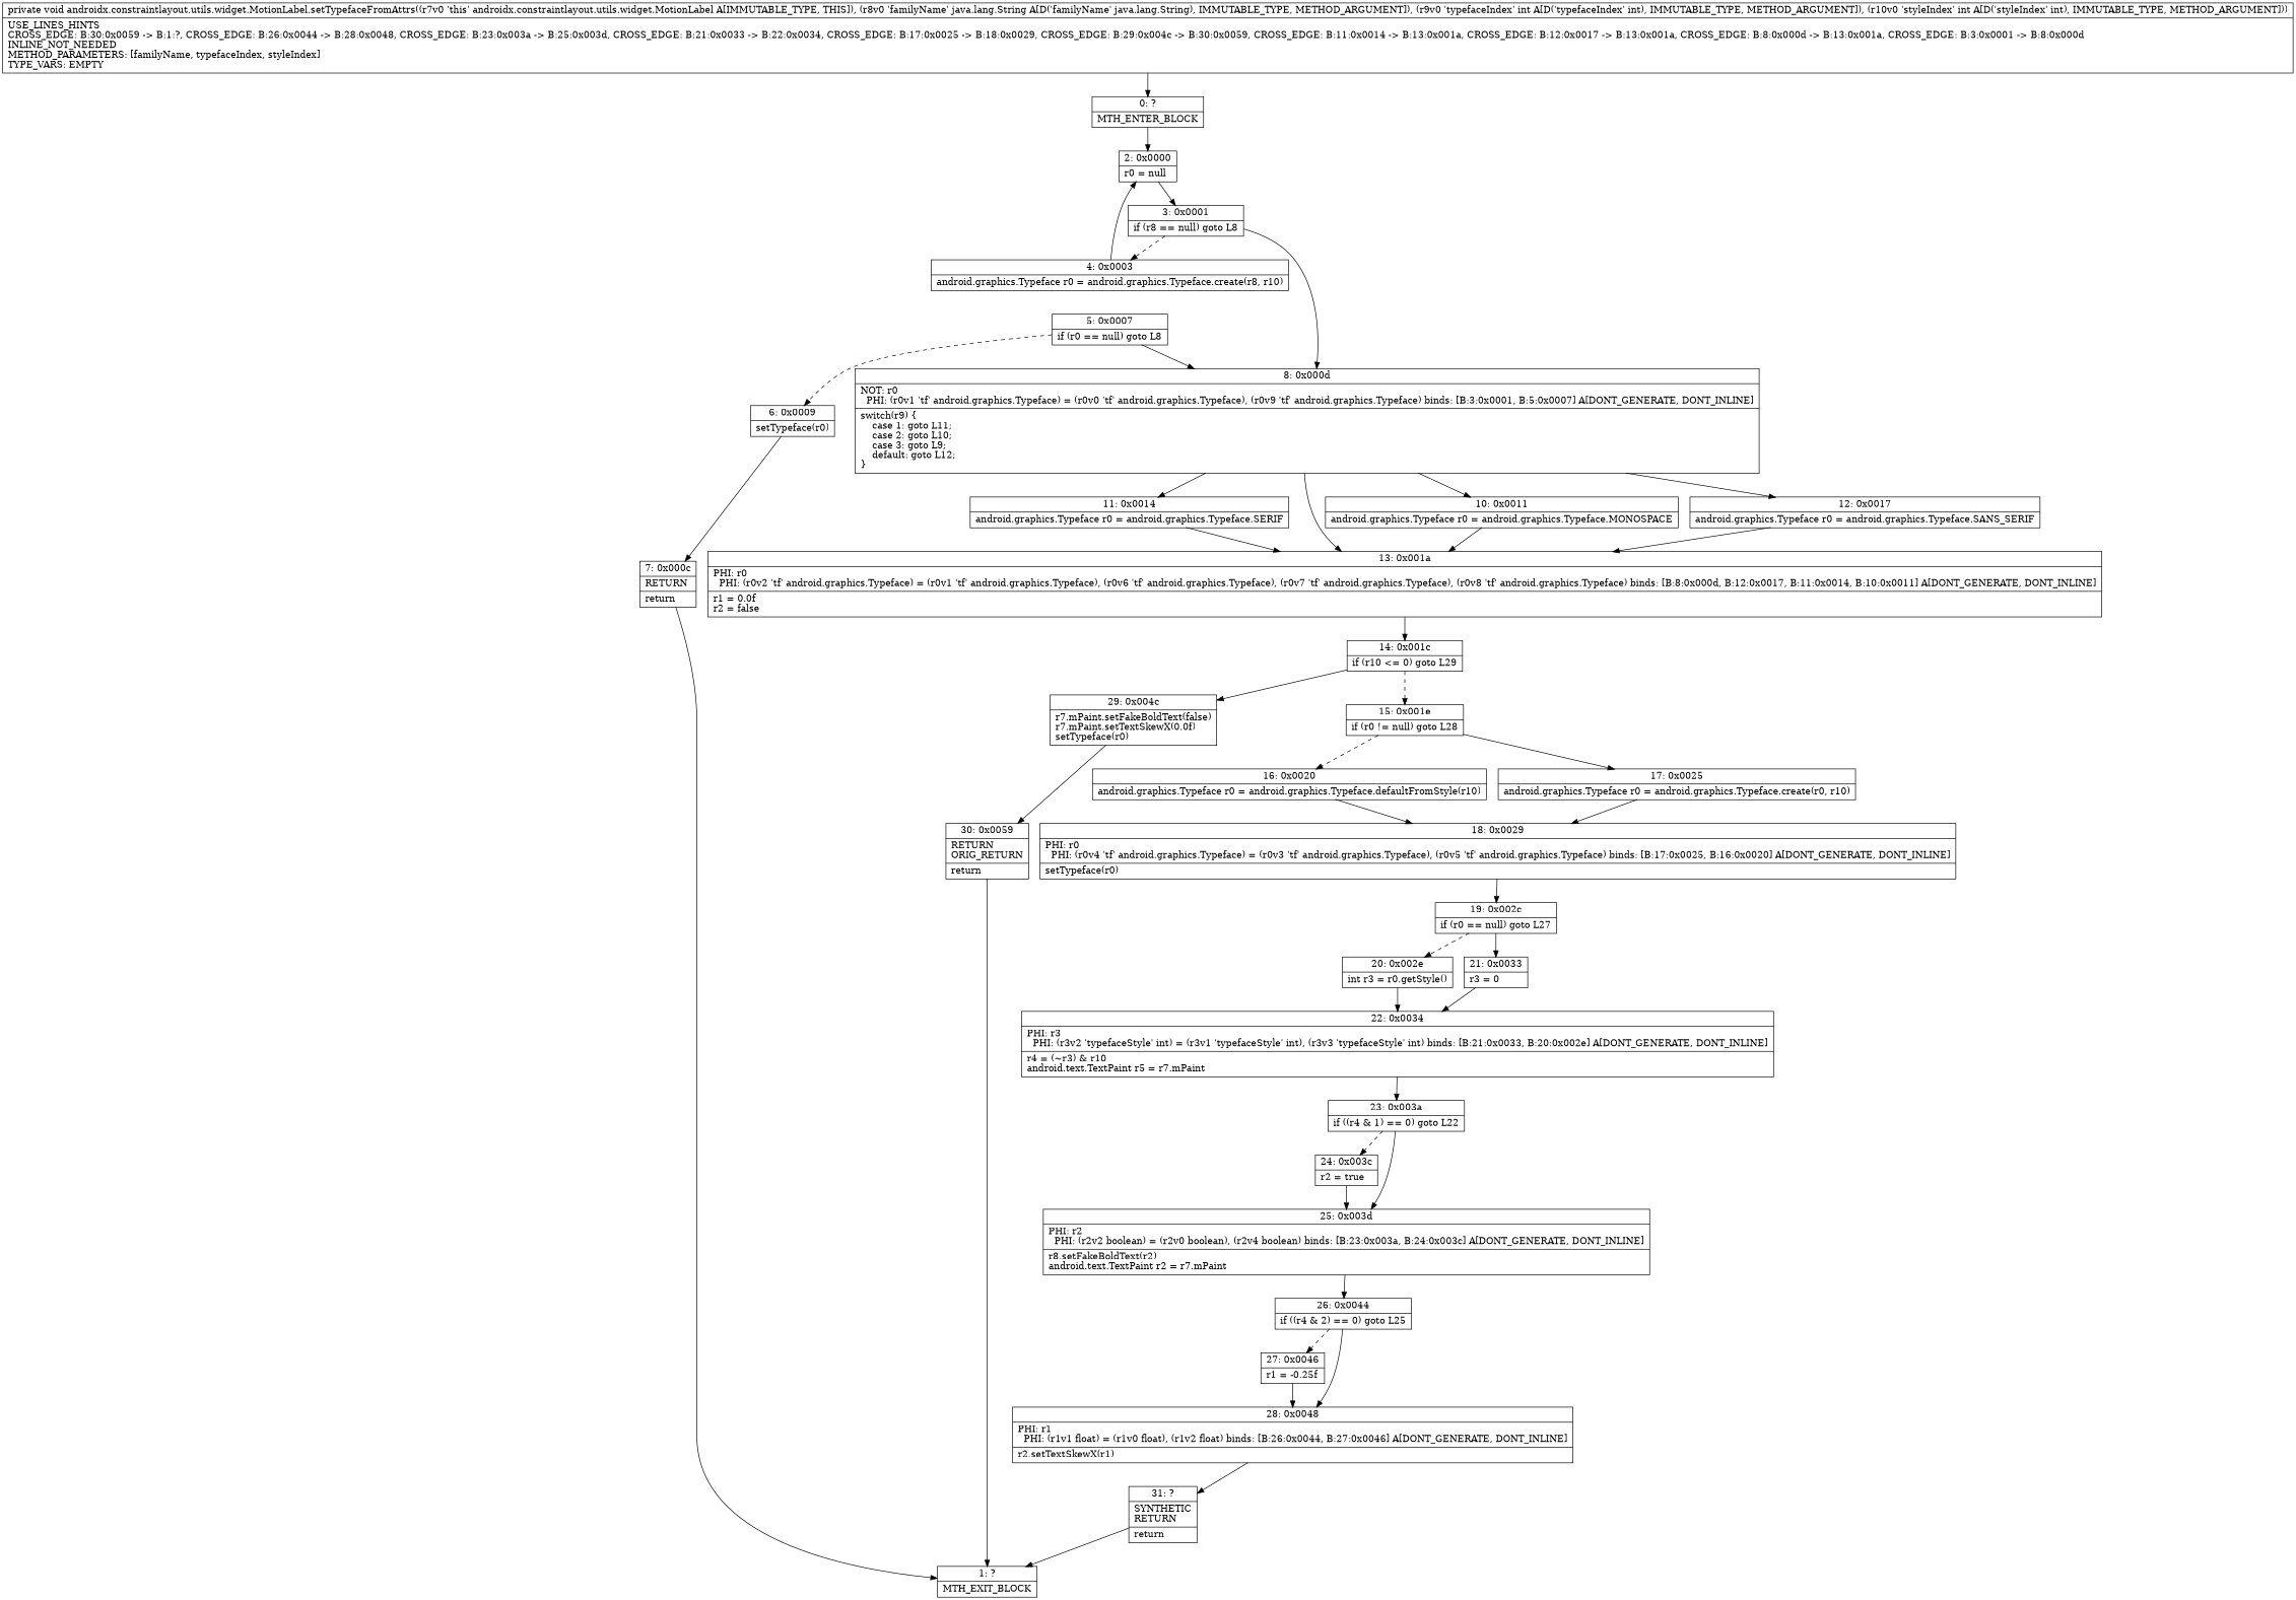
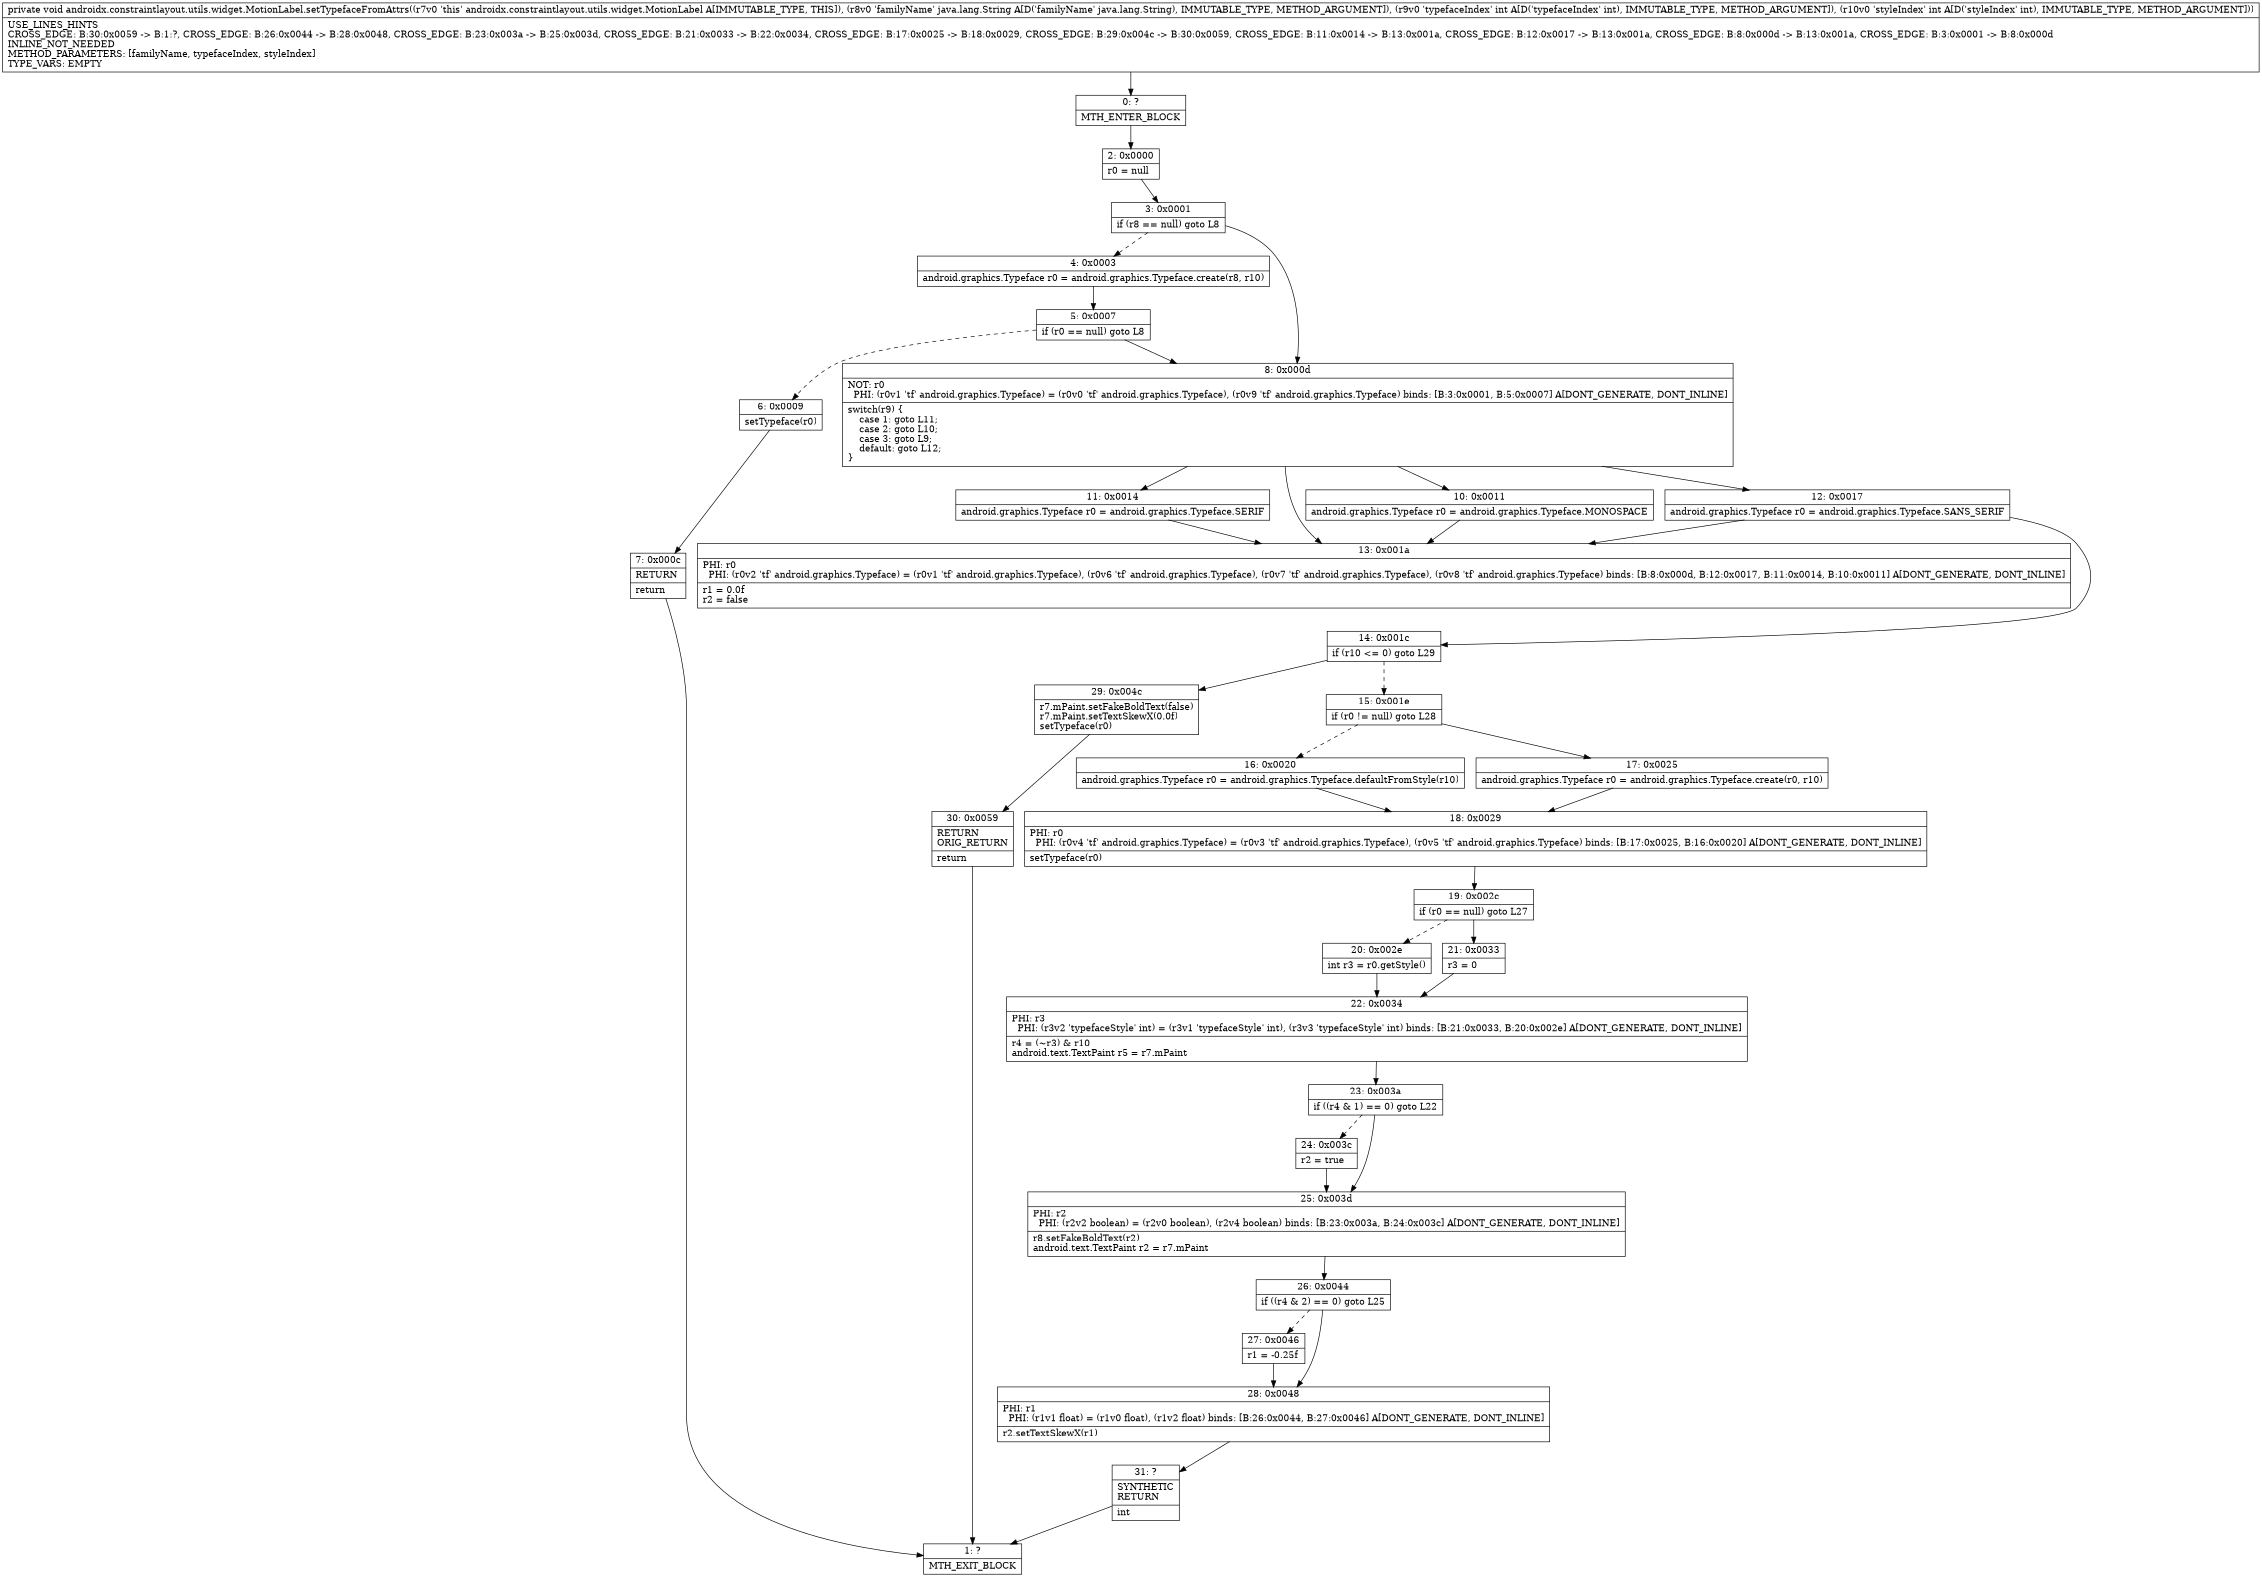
  digraph {
    node [shape=record]
    n1 [label="{0\:\ ?|MTH_ENTER_BLOCK\l}"]
    n2 [label="{2\:\ 0x0000|r0 = null\l}"]
    n3 [label="{3\:\ 0x0001|if (r8 == null) goto L8\l}"]
    n4 [label="{4\:\ 0x0003|android.graphics.Typeface r0 = android.graphics.Typeface.create(r8, r10)\l}"]
    n5 [label="{8\:\ 0x000d|NOT: r0 \l  PHI: (r0v1 'tf' android.graphics.Typeface) = (r0v0 'tf' android.graphics.Typeface), (r0v9 'tf' android.graphics.Typeface) binds: [B:3:0x0001, B:5:0x0007] A[DONT_GENERATE, DONT_INLINE]\l|switch(r9) \{\l    case 1: goto L11;\l    case 2: goto L10;\l    case 3: goto L9;\l    default: goto L12;\l\}\l}"]
    n6 [label="{5\:\ 0x0007|if (r0 == null) goto L8\l}"]
    n7 [label="{10\:\ 0x0011|android.graphics.Typeface r0 = android.graphics.Typeface.MONOSPACE\l}"]
    n8 [label="{11\:\ 0x0014|android.graphics.Typeface r0 = android.graphics.Typeface.SERIF\l}"]
    n9 [label="{12\:\ 0x0017|android.graphics.Typeface r0 = android.graphics.Typeface.SANS_SERIF\l}"]
    n10 [label="{13\:\ 0x001a|PHI: r0 \l  PHI: (r0v2 'tf' android.graphics.Typeface) = (r0v1 'tf' android.graphics.Typeface), (r0v6 'tf' android.graphics.Typeface), (r0v7 'tf' android.graphics.Typeface), (r0v8 'tf' android.graphics.Typeface) binds: [B:8:0x000d, B:12:0x0017, B:11:0x0014, B:10:0x0011] A[DONT_GENERATE, DONT_INLINE]\l|r1 = 0.0f\lr2 = false\l}"]
    n11 [label="{6\:\ 0x0009|setTypeface(r0)\l}"]
    n12 [label="{7\:\ 0x000c|RETURN\l|return\l}"]
    n13 [label="{1\:\ ?|MTH_EXIT_BLOCK\l}"]
    n14 [label="{14\:\ 0x001c|if (r10 \<= 0) goto L29\l}"]
    n15 [label="{15\:\ 0x001e|if (r0 != null) goto L28\l}"]
    n16 [label="{29\:\ 0x004c|r7.mPaint.setFakeBoldText(false)\lr7.mPaint.setTextSkewX(0.0f)\lsetTypeface(r0)\l}"]
    n17 [label="{16\:\ 0x0020|android.graphics.Typeface r0 = android.graphics.Typeface.defaultFromStyle(r10)\l}"]
    n18 [label="{17\:\ 0x0025|android.graphics.Typeface r0 = android.graphics.Typeface.create(r0, r10)\l}"]
    n19 [label="{30\:\ 0x0059|RETURN\lORIG_RETURN\l|return\l}"]
    n20 [label="{18\:\ 0x0029|PHI: r0 \l  PHI: (r0v4 'tf' android.graphics.Typeface) = (r0v3 'tf' android.graphics.Typeface), (r0v5 'tf' android.graphics.Typeface) binds: [B:17:0x0025, B:16:0x0020] A[DONT_GENERATE, DONT_INLINE]\l|setTypeface(r0)\l}"]
    n21 [label="{19\:\ 0x002c|if (r0 == null) goto L27\l}"]
    n22 [label="{20\:\ 0x002e|int r3 = r0.getStyle()\l}"]
    n23 [label="{21\:\ 0x0033|r3 = 0\l}"]
    n24 [label="{22\:\ 0x0034|PHI: r3 \l  PHI: (r3v2 'typefaceStyle' int) = (r3v1 'typefaceStyle' int), (r3v3 'typefaceStyle' int) binds: [B:21:0x0033, B:20:0x002e] A[DONT_GENERATE, DONT_INLINE]\l|r4 = (~r3) & r10\landroid.text.TextPaint r5 = r7.mPaint\l}"]
    n25 [label="{23\:\ 0x003a|if ((r4 & 1) == 0) goto L22\l}"]
    n26 [label="{24\:\ 0x003c|r2 = true\l}"]
    n27 [label="{25\:\ 0x003d|PHI: r2 \l  PHI: (r2v2 boolean) = (r2v0 boolean), (r2v4 boolean) binds: [B:23:0x003a, B:24:0x003c] A[DONT_GENERATE, DONT_INLINE]\l|r8.setFakeBoldText(r2)\landroid.text.TextPaint r2 = r7.mPaint\l}"]
    n28 [label="{26\:\ 0x0044|if ((r4 & 2) == 0) goto L25\l}"]
    n29 [label="{27\:\ 0x0046|r1 = \-0.25f\l}"]
    n30 [label="{28\:\ 0x0048|PHI: r1 \l  PHI: (r1v1 float) = (r1v0 float), (r1v2 float) binds: [B:26:0x0044, B:27:0x0046] A[DONT_GENERATE, DONT_INLINE]\l|r2.setTextSkewX(r1)\l}"]
-   n31 [label="{31\:\ ?|SYNTHETIC\lRETURN\l|return\l}"]
+   n31 [label="{31\:\ ?|SYNTHETIC\lRETURN\l|int\l}"]
    n32 [label="{private void androidx.constraintlayout.utils.widget.MotionLabel.setTypefaceFromAttrs((r7v0 'this' androidx.constraintlayout.utils.widget.MotionLabel A[IMMUTABLE_TYPE, THIS]), (r8v0 'familyName' java.lang.String A[D('familyName' java.lang.String), IMMUTABLE_TYPE, METHOD_ARGUMENT]), (r9v0 'typefaceIndex' int A[D('typefaceIndex' int), IMMUTABLE_TYPE, METHOD_ARGUMENT]), (r10v0 'styleIndex' int A[D('styleIndex' int), IMMUTABLE_TYPE, METHOD_ARGUMENT]))  | USE_LINES_HINTS\lCROSS_EDGE: B:30:0x0059 \-\> B:1:?, CROSS_EDGE: B:26:0x0044 \-\> B:28:0x0048, CROSS_EDGE: B:23:0x003a \-\> B:25:0x003d, CROSS_EDGE: B:21:0x0033 \-\> B:22:0x0034, CROSS_EDGE: B:17:0x0025 \-\> B:18:0x0029, CROSS_EDGE: B:29:0x004c \-\> B:30:0x0059, CROSS_EDGE: B:11:0x0014 \-\> B:13:0x001a, CROSS_EDGE: B:12:0x0017 \-\> B:13:0x001a, CROSS_EDGE: B:8:0x000d \-\> B:13:0x001a, CROSS_EDGE: B:3:0x0001 \-\> B:8:0x000d\lINLINE_NOT_NEEDED\lMETHOD_PARAMETERS: [familyName, typefaceIndex, styleIndex]\lTYPE_VARS: EMPTY\l}"]
    n1 -> n2
    n2 -> n3
    n3 -> n4 [style=dashed]
    n3 -> n5
-   n4 -> n2
+   n4 -> n6
    n5 -> n7
    n5 -> n8
    n5 -> n9
    n5 -> n10
    n6 -> n5
    n6 -> n11 [style=dashed]
    n7 -> n10
    n8 -> n10
    n9 -> n10
-   n10 -> n14
+   n9 -> n14
    n11 -> n12
    n12 -> n13
    n14 -> n15 [style=dashed]
    n14 -> n16
    n15 -> n17 [style=dashed]
    n15 -> n18
    n16 -> n19
    n17 -> n20
    n18 -> n20
    n19 -> n13
    n20 -> n21
    n21 -> n22 [style=dashed]
    n21 -> n23
    n22 -> n24
    n23 -> n24
    n24 -> n25
    n25 -> n26 [style=dashed]
    n25 -> n27
    n26 -> n27
    n27 -> n28
    n28 -> n29 [style=dashed]
    n28 -> n30
    n29 -> n30
    n30 -> n31
    n31 -> n13
    n32 -> n1
  }
